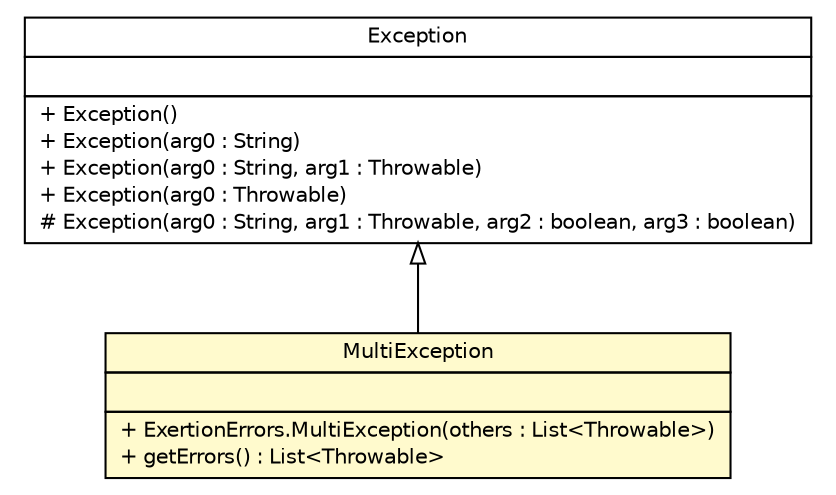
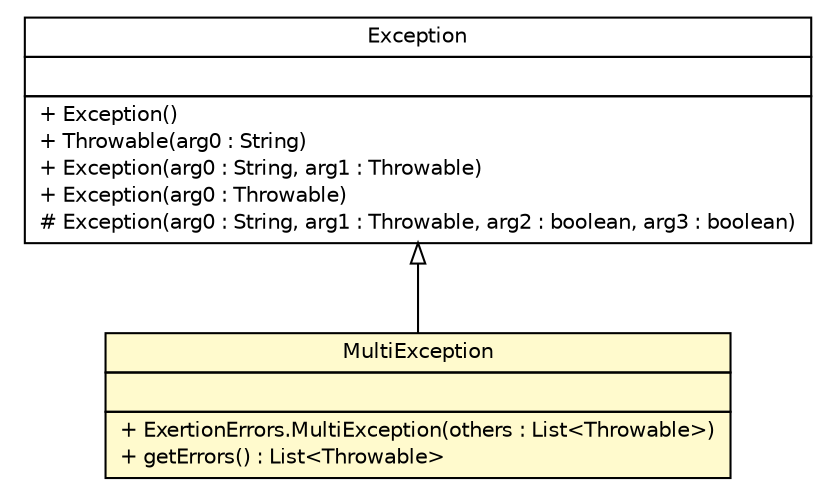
  digraph {
    nodesep=0.25
    ranksep=0.5
    node [fontcolor=black fontname=Helvetica fontsize=10.0 shape=plaintext]
    n1 [label=<<table title="sorcer.junit.ExertionErrors.MultiException" border="0" cellborder="1" cellspacing="0" cellpadding="2" port="p" bgcolor="lemonChiffon" href="./ExertionErrors.MultiException.html"> 		<tr><td><table border="0" cellspacing="0" cellpadding="1"> <tr><td align="center" balign="center"> MultiException </td></tr> 		</table></td></tr> 		<tr><td><table border="0" cellspacing="0" cellpadding="1"> <tr><td align="left" balign="left">  </td></tr> 		</table></td></tr> 		<tr><td><table border="0" cellspacing="0" cellpadding="1"> <tr><td align="left" balign="left"> + ExertionErrors.MultiException(others : List&lt;Throwable&gt;) </td></tr> <tr><td align="left" balign="left"> + getErrors() : List&lt;Throwable&gt; </td></tr> 		</table></td></tr> 		</table>>]
-   n2 [label=<<table title="java.lang.Exception" border="0" cellborder="1" cellspacing="0" cellpadding="2" port="p" href="http://docs.oracle.com/javase/7/docs/api/java/lang/Exception.html"> 		<tr><td><table border="0" cellspacing="0" cellpadding="1"> <tr><td align="center" balign="center"> Exception </td></tr> 		</table></td></tr> 		<tr><td><table border="0" cellspacing="0" cellpadding="1"> <tr><td align="left" balign="left">  </td></tr> 		</table></td></tr> 		<tr><td><table border="0" cellspacing="0" cellpadding="1"> <tr><td align="left" balign="left"> + Exception() </td></tr> <tr><td align="left" balign="left"> + Exception(arg0 : String) </td></tr> <tr><td align="left" balign="left"> + Exception(arg0 : String, arg1 : Throwable) </td></tr> <tr><td align="left" balign="left"> + Exception(arg0 : Throwable) </td></tr> <tr><td align="left" balign="left"> # Exception(arg0 : String, arg1 : Throwable, arg2 : boolean, arg3 : boolean) </td></tr> 		</table></td></tr> 		</table>>]
+   n2 [label=<<table title="java.lang.Exception" border="0" cellborder="1" cellspacing="0" cellpadding="2" port="p" href="http://docs.oracle.com/javase/7/docs/api/java/lang/Exception.html"> 		<tr><td><table border="0" cellspacing="0" cellpadding="1"> <tr><td align="center" balign="center"> Exception </td></tr> 		</table></td></tr> 		<tr><td><table border="0" cellspacing="0" cellpadding="1"> <tr><td align="left" balign="left">  </td></tr> 		</table></td></tr> 		<tr><td><table border="0" cellspacing="0" cellpadding="1"> <tr><td align="left" balign="left"> + Exception() </td></tr> <tr><td align="left" balign="left"> + Throwable(arg0 : String) </td></tr> <tr><td align="left" balign="left"> + Exception(arg0 : String, arg1 : Throwable) </td></tr> <tr><td align="left" balign="left"> + Exception(arg0 : Throwable) </td></tr> <tr><td align="left" balign="left"> # Exception(arg0 : String, arg1 : Throwable, arg2 : boolean, arg3 : boolean) </td></tr> 		</table></td></tr> 		</table>>]
    n2 -> n1 [arrowtail=empty dir=back fontname=Helvetica fontsize=10 headport=p labelfontname=Helvetica labelfontsize=10 tailport=p]
  }
